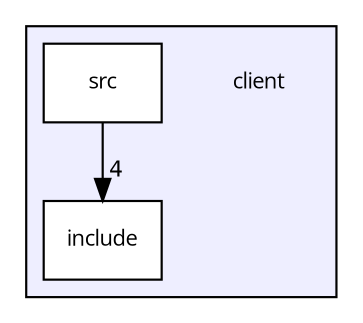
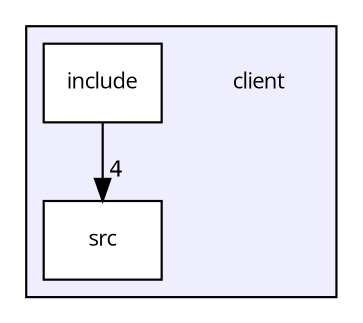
  digraph {
    compound=true
    fontname="Open Sans"
    node [fontname="Open Sans" fontsize=10 shape=box fillcolor=white style=filled]
    n1 [label=client shape=plaintext fillcolor="" style=""]
    n2 [label=include]
    n3 [label=src]
    subgraph cluster_1 {
      bgcolor="#eeeeff"
      pencolor=black
      n1
      n2
      n3
    }
-   n3 -> n2 [headlabel=4 labeldistance=1.5 labelfontname=Helvetica labelfontsize=10 fontname="Open Sans"]
+   n2 -> n3 [headlabel=4 labeldistance=1.5 labelfontname=Helvetica labelfontsize=10 fontname="Open Sans"]
  }
